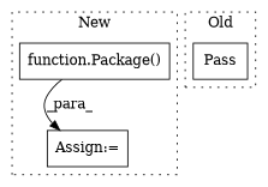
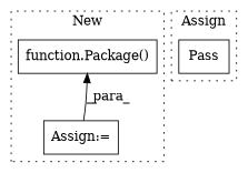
  digraph {
    node [shape=box]
    n1 [a=75 l=49 label="function.Package()" s=7567]
    n2 [a=68 l=3 label="Assign:=" s=7564]
    n3 [a=62 l=4 label=Pass s=8810]
    subgraph cluster_1 {
      label=New
      style=dotted
      n1
      n2
    }
    subgraph cluster_2 {
-     label=Old
+     label=Assign
      style=dotted
      n3
    }
-   n1 -> n2 [label=_para_]
+   n2 -> n1 [label=_para_]
  }
